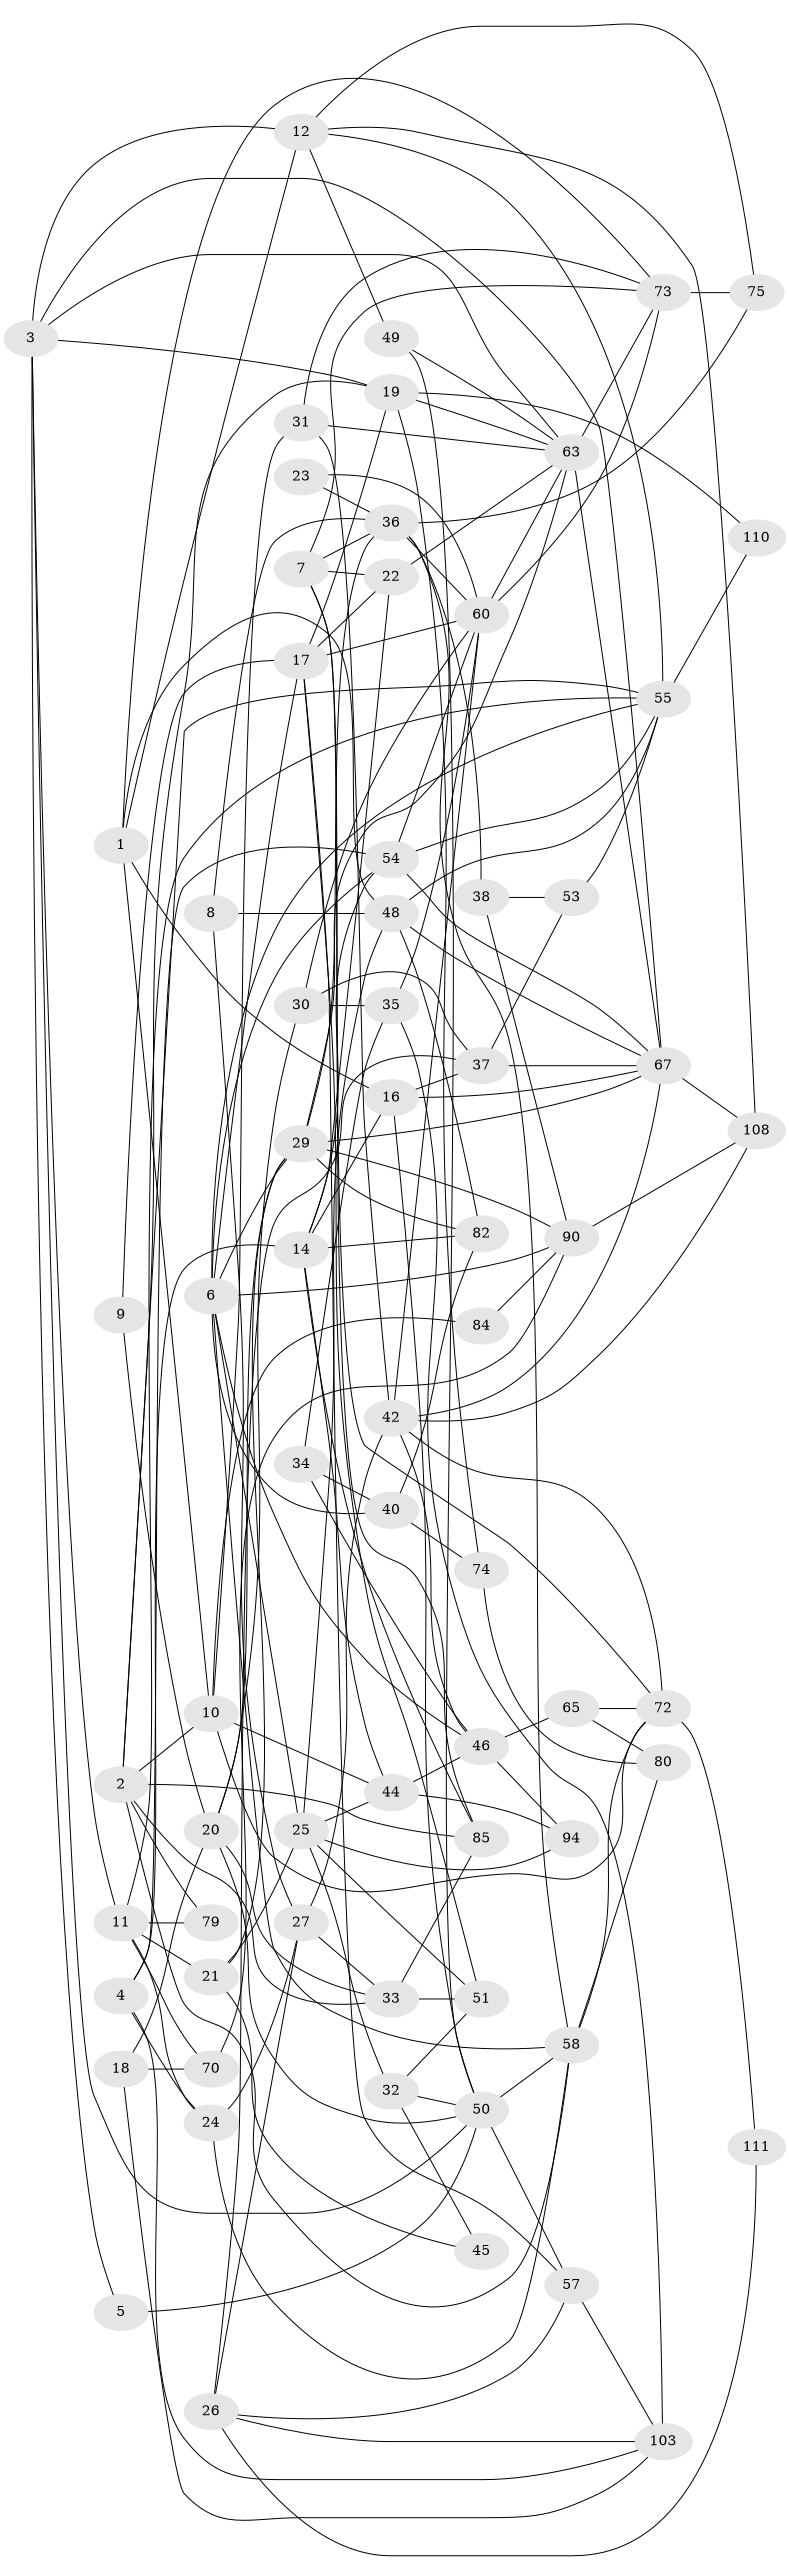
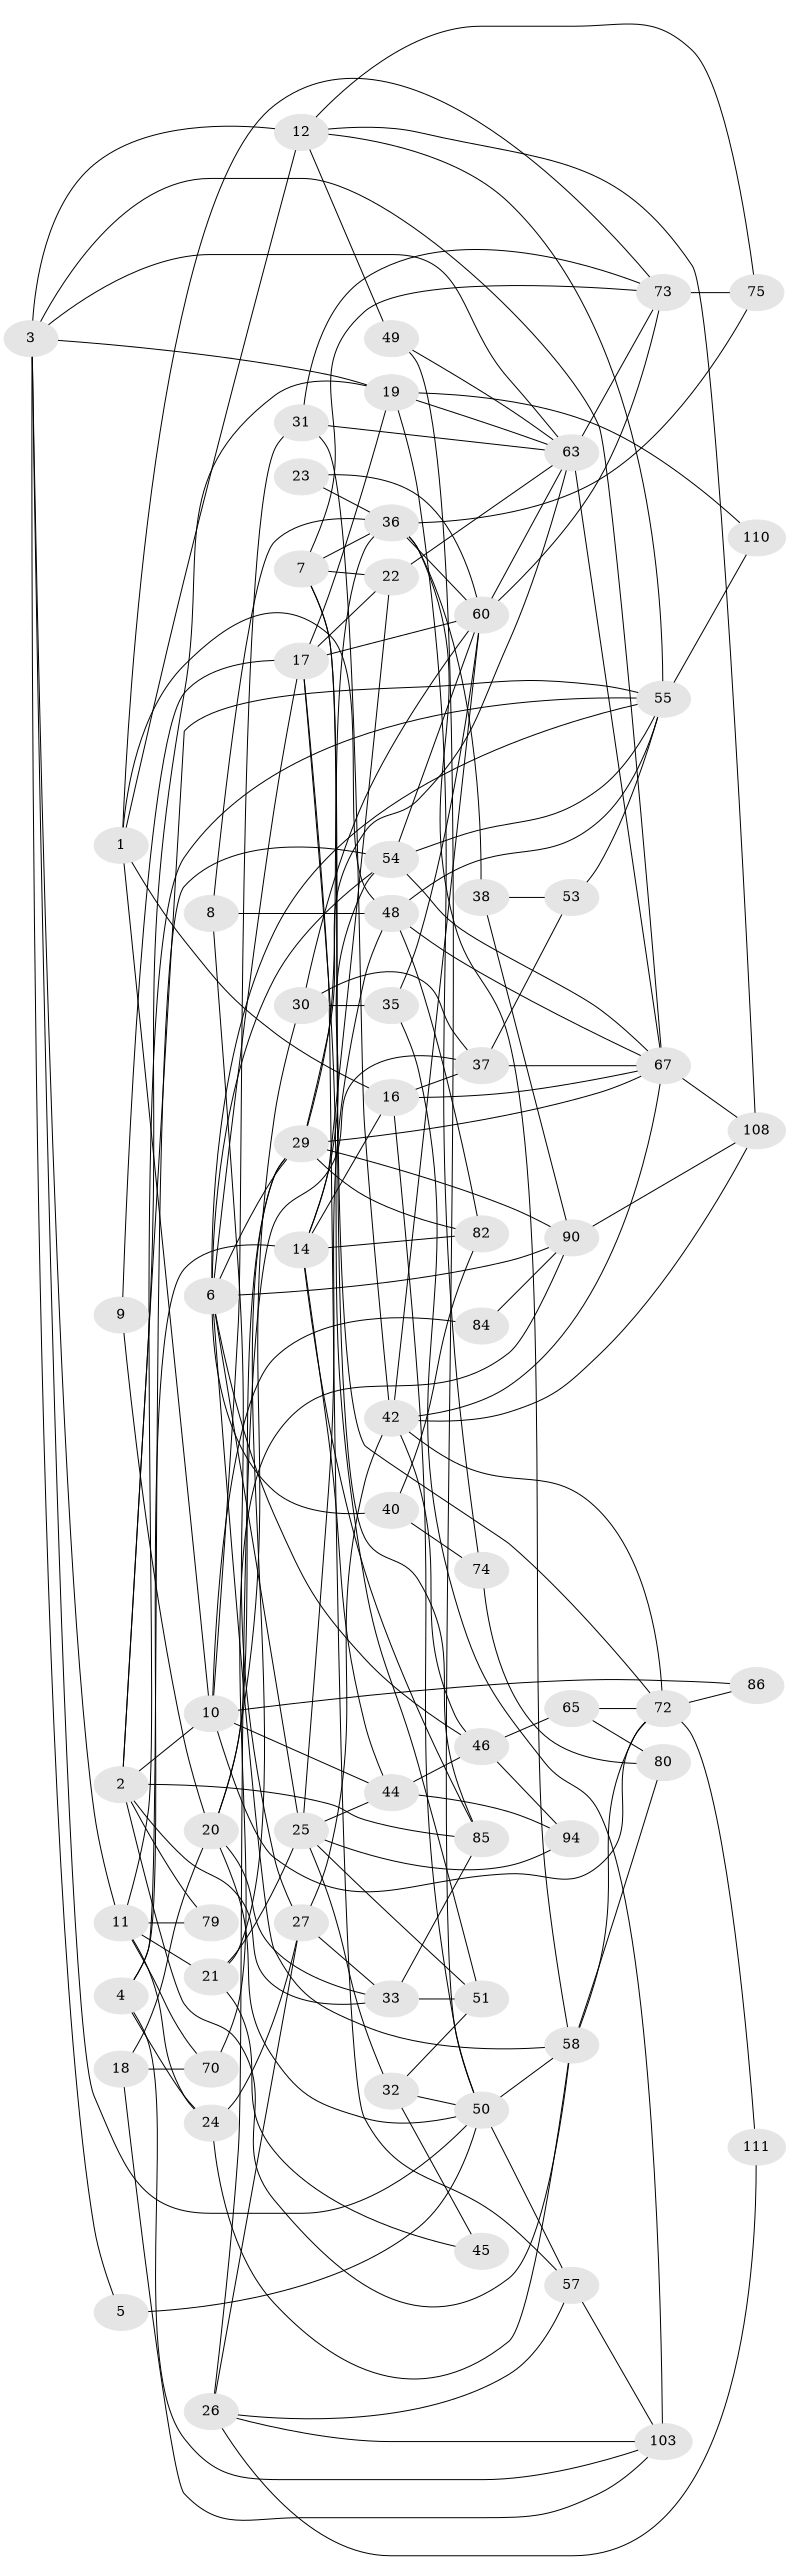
  graph {
    rankdir=LR
    node [color=gray90 style=filled]
    1 [super="+99"]
    10 [super="+39"]
    12 [super="+33"]
    16 [super="+64"]
    48 [super="+59"]
    73 [super="+98"]
    72 [super="+91"]
    31
    44 [super="+83"]
    84
+   86
    55 [super="+87"]
    49
    75
    108
    50 [super="+102"]
    67 [super="+92"]
    37 [super="+77"]
    82
    2 [super="+13"]
    19 [super="+41"]
    n22 [label=33 super="+47"]
    58 [super="+71"]
    79
    85
    63 [super="+76"]
    74
    110
    51
    80 [super="+88"]
    3 [super="+97"]
    5
    11 [super="+105"]
    24 [super="+109"]
    21
    70
    57
    14 [super="+15"]
    54 [super="+69"]
    22 [super="+56"]
    4
    103
    27 [super="+28"]
    60 [super="+104"]
    6 [super="+89"]
    17 [super="+52"]
    25
    29 [super="+100"]
    40
    46 [super="+66"]
    90 [super="+93"]
    32 [super="+62"]
    94
    36 [super="+96"]
    65
    7 [super="+61"]
    38 [super="+101"]
    111
    42 [super="+78"]
    8
    9
    20 [super="+106"]
    30 [super="+107"]
    45
    53
    18
    35 [super="+81"]
    23
    26 [super="+95"]
-   34
    1 -- 10
    1 -- 12
    1 -- 16 [weight=2]
    1 -- 48
    1 -- 73
    10 -- 72
    10 -- 31
    10 -- 44 [weight=2]
    10 -- 84
+   10 -- 86
    12 -- 55
    12 -- 49
    12 -- 75
    12 -- 108
    16 -- 50
    16 -- 67
    16 -- 37
    48 -- 55
    48 -- 67
    48 -- 82
    73 -- 75
+   72 -- 86
    72 -- 111
    31 -- 73
    31 -- 63
    31 -- 42
    44 -- 46
    44 -- 94
    84 -- 90
    55 -- 110
    49 -- 50
    49 -- 63
    50 -- 58
    50 -- 57
    67 -- 108
    37 -- 67
    37 -- 53
    2 -- 10
    2 -- 55
    2 -- 19
    2 -- n22
    2 -- 58
    2 -- 79
    2 -- 85
    19 -- 63
    19 -- 74
    19 -- 110
    n22 -- 85
    n22 -- 51
    58 -- 72
    58 -- 80
    63 -- 73
    63 -- 67
    74 -- 80
    3 -- 12
    3 -- 50
    3 -- 67
    3 -- 19
    3 -- 63
    3 -- 5
    3 -- 11
    5 -- 50
    11 -- 55 [weight=2]
    11 -- 79
    11 -- 24
    11 -- 21
    11 -- 70
    24 -- 58
    24 -- 27
    21 -- 25
    21 -- 29
    21 -- 45
    70 -- 90
    57 -- 103
    14 -- 16
    14 -- 44
    14 -- 82
    14 -- 85
    14 -- 54
    14 -- 22
    54 -- 55
    54 -- 67
    54 -- 60
    22 -- 63
    4 -- 24
    4 -- 14
    4 -- 54
    4 -- 103
    27 -- n22
    27 -- 42
    60 -- 73
    60 -- 63
    6 -- 55
    6 -- 58
    6 -- 54
    6 -- 17
    6 -- 25
    6 -- 29
    6 -- 40
    6 -- 46
    6 -- 90
    17 -- 19
    17 -- 51
    17 -- 57
    17 -- 22
    17 -- 60
    25 -- 48
    25 -- 44
    25 -- 51
    25 -- 32
    25 -- 94
    29 -- 67
    29 -- 82
    29 -- 63
    29 -- 90
    29 -- 36
    40 -- 82
    40 -- 74
    46 -- 94
    46 -- 65
    90 -- 108
    32 -- 50
    32 -- 51
    32 -- 45
    36 -- 75
    36 -- 58
    36 -- 60
    36 -- 38
    65 -- 72
    65 -- 80
    7 -- 73
    7 -- 72
    7 -- 85
    7 -- 22
    7 -- 36
    38 -- 90
    38 -- 53
    42 -- 72
    42 -- 108
    42 -- 67
    42 -- 60
    42 -- 46
    8 -- 48
    8 -- 27
    8 -- 36
    9 -- 17
    9 -- 20
    20 -- 50
    20 -- n22
    20 -- 29
    20 -- 30
    30 -- 37
    30 -- 60
    30 -- 35 [weight=2]
    53 -- 55
    18 -- 70
    18 -- 103
    18 -- 20
    35 -- 103
    35 -- 60
    23 -- 60
    23 -- 36
    26 -- 37
    26 -- 57
    26 -- 103
    26 -- 27
    26 -- 111
-   34 -- 40
-   34 -- 46
-   34 -- 35
  }
